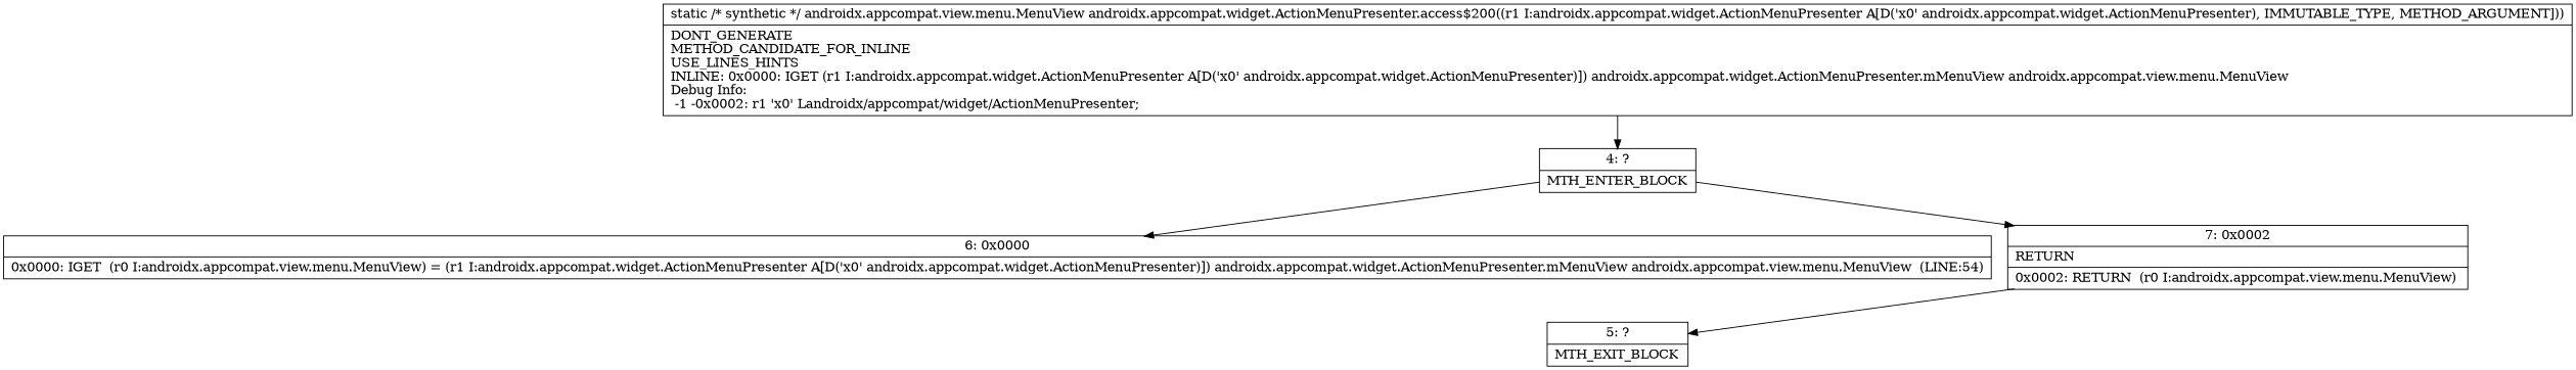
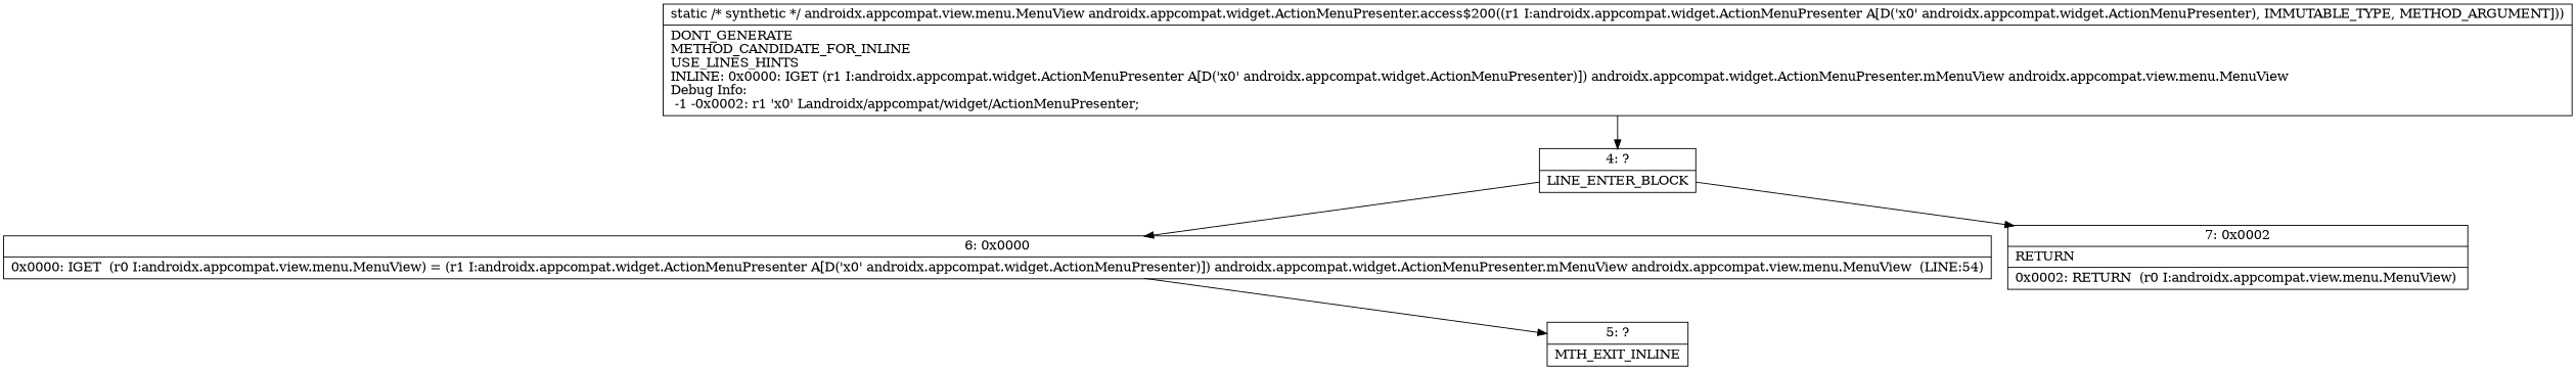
  digraph {
    node [shape=record]
-   n1 [label="{4\:\ ?|MTH_ENTER_BLOCK\l}"]
+   n1 [label="{4\:\ ?|LINE_ENTER_BLOCK\l}"]
    n2 [label="{6\:\ 0x0000|0x0000: IGET  (r0 I:androidx.appcompat.view.menu.MenuView) = (r1 I:androidx.appcompat.widget.ActionMenuPresenter A[D('x0' androidx.appcompat.widget.ActionMenuPresenter)]) androidx.appcompat.widget.ActionMenuPresenter.mMenuView androidx.appcompat.view.menu.MenuView  (LINE:54)\l}"]
    n3 [label="{7\:\ 0x0002|RETURN\l|0x0002: RETURN  (r0 I:androidx.appcompat.view.menu.MenuView) \l}"]
-   n4 [label="{5\:\ ?|MTH_EXIT_BLOCK\l}"]
+   n4 [label="{5\:\ ?|MTH_EXIT_INLINE\l}"]
    n5 [label="{static \/* synthetic *\/ androidx.appcompat.view.menu.MenuView androidx.appcompat.widget.ActionMenuPresenter.access$200((r1 I:androidx.appcompat.widget.ActionMenuPresenter A[D('x0' androidx.appcompat.widget.ActionMenuPresenter), IMMUTABLE_TYPE, METHOD_ARGUMENT]))  | DONT_GENERATE\lMETHOD_CANDIDATE_FOR_INLINE\lUSE_LINES_HINTS\lINLINE: 0x0000: IGET  (r1 I:androidx.appcompat.widget.ActionMenuPresenter A[D('x0' androidx.appcompat.widget.ActionMenuPresenter)]) androidx.appcompat.widget.ActionMenuPresenter.mMenuView androidx.appcompat.view.menu.MenuView\lDebug Info:\l  \-1 \-0x0002: r1 'x0' Landroidx\/appcompat\/widget\/ActionMenuPresenter;\l}"]
    n1 -> n2
    n1 -> n3
-   n3 -> n4
+   n2 -> n4
    n5 -> n1
  }
